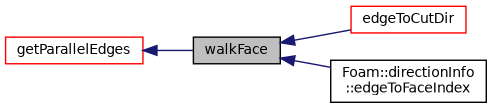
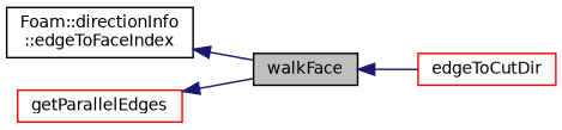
  digraph {
    rankdir=LR
    node [color=black fontname=Helvetica fontsize=10 shape=record]
    edge [color=midnightblue dir=back fontname=Helvetica fontsize=10 labelfontname=Helvetica labelfontsize=10 style=solid]
    n1 [fillcolor=grey75 fontcolor=black height=0.2 label=walkFace style=filled width=0.4]
    n2 [color=red height=0.2 label=edgeToCutDir width=0.4]
    n3 [height=0.2 label="Foam::directionInfo\l::edgeToFaceIndex" width=0.4]
    n4 [color=red height=0.2 label=getParallelEdges width=0.4]
    n1 -> n2
-   n1 -> n3
+   n3 -> n1
    n4 -> n1
  }
